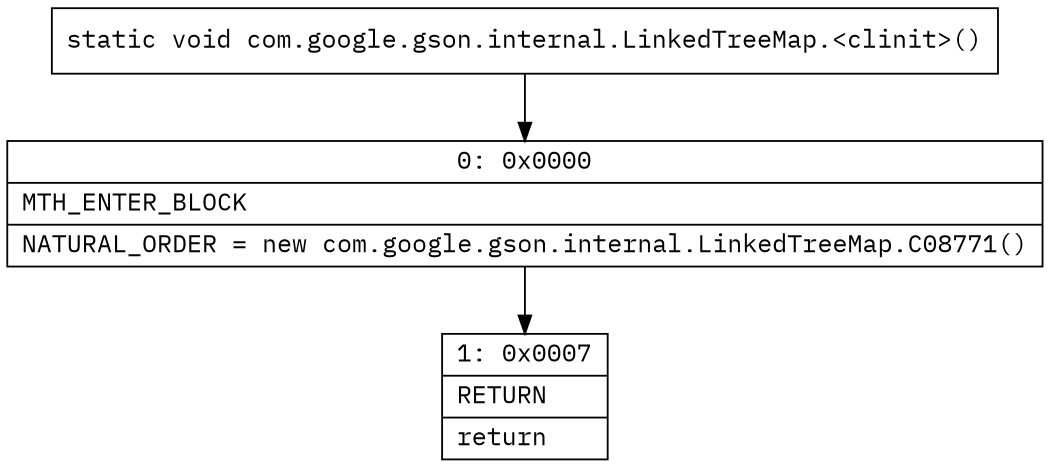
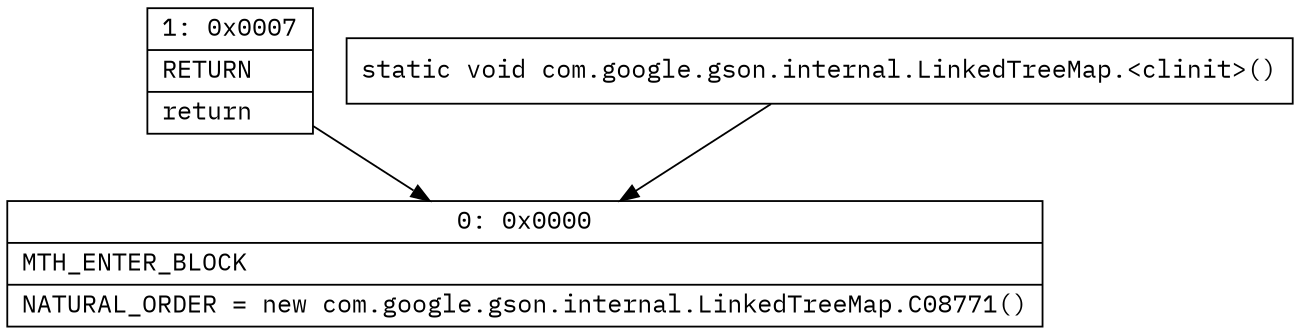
  digraph {
    fontname="IBM Plex Mono"
    node [shape=record fontname="IBM Plex Mono"]
    edge [fontname="IBM Plex Mono"]
    n1 [label="{0\:\ 0x0000|MTH_ENTER_BLOCK\l|NATURAL_ORDER = new com.google.gson.internal.LinkedTreeMap.C08771()\l}"]
    n2 [label="{1\:\ 0x0007|RETURN\l|return\l}"]
    n3 [label="{static void com.google.gson.internal.LinkedTreeMap.\<clinit\>() }"]
-   n1 -> n2
+   n2 -> n1
    n3 -> n1
  }
